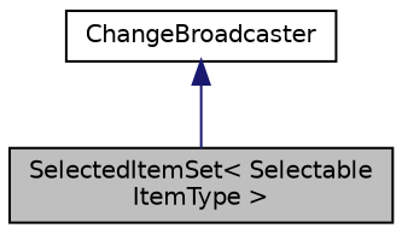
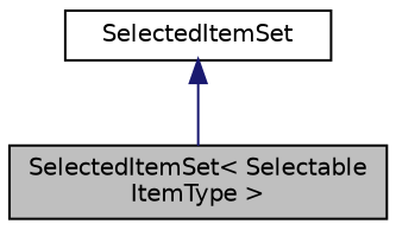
  digraph {
    node [color=black fontname=Helvetica fontsize=10 shape=record]
    n1 [fillcolor=grey75 fontcolor=black height=0.2 label="SelectedItemSet\< Selectable\lItemType \>" style=filled width=0.4]
-   n2 [height=0.2 label=ChangeBroadcaster width=0.4]
+   n2 [height=0.2 label=SelectedItemSet width=0.4]
    n2 -> n1 [color=midnightblue dir=back fontname=Helvetica fontsize=10 labelfontname=Helvetica labelfontsize=10 style=solid]
  }
